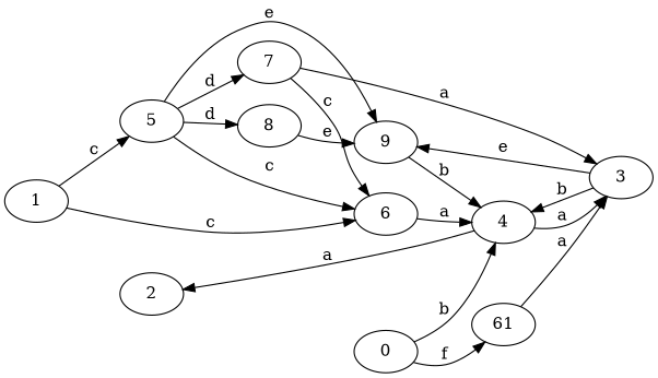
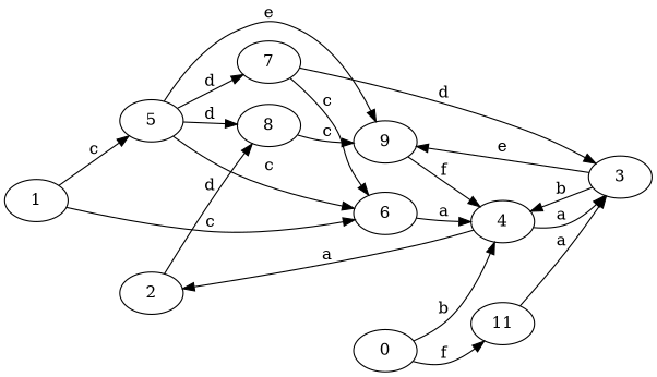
  strict digraph {
    rankdir=LR
    2
    8
    7
    3
    6
    9
    4
-   11 [label=61]
+   11
    0
    1
    5
-   8 -> 9 [label=e]
-   7 -> 3 [label=a]
+   2 -> 8 [label=d]
+   8 -> 9 [label=c]
+   7 -> 3 [label=d]
    7 -> 6 [label=c]
    3 -> 9 [label=e]
    3 -> 4 [label=b]
    6 -> 4 [label=a]
-   9 -> 4 [label=b]
+   9 -> 4 [label=f]
    4 -> 2 [label=a]
    4 -> 3 [label=a]
    11 -> 3 [label=a]
    0 -> 4 [label=b]
    0 -> 11 [label=f]
    1 -> 6 [label=c]
    1 -> 5 [label=c]
    5 -> 8 [label=d]
    5 -> 7 [label=d]
    5 -> 6 [label=c]
    5 -> 9 [label=e]
  }
